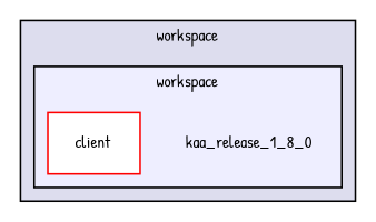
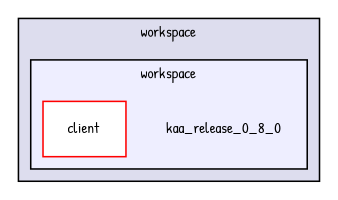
  digraph {
    compound=true
    fontname="Patrick Hand"
    node [fontname="Patrick Hand" fontsize=10]
-   n1 [label=kaa_release_1_8_0 shape=plaintext]
+   n1 [label=kaa_release_0_8_0 shape=plaintext]
    n2 [color=red fillcolor=white label=client shape=box style=filled]
    subgraph cluster_1 {
      bgcolor="#ddddee"
      fontsize=10
      label=workspace
      pencolor=black
      subgraph cluster_2 {
        bgcolor="#eeeeff"
        fontsize=10
        pencolor=black
        n1
        n2
      }
    }
  }
